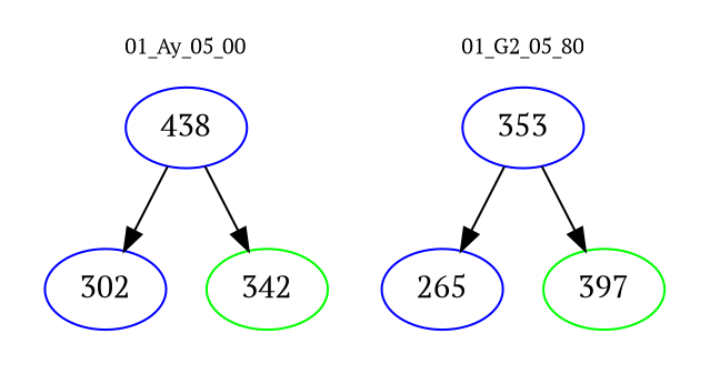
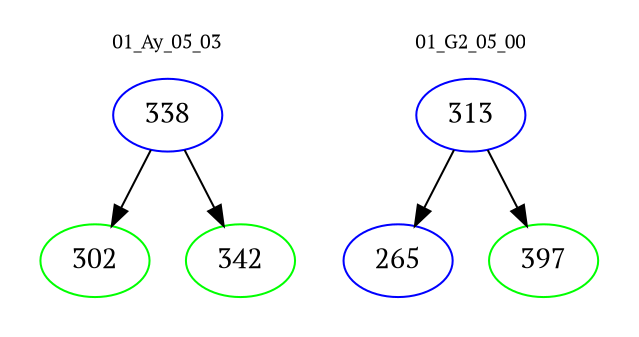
  digraph {
    fontname="PT Serif"
    node [color=blue fontname="PT Serif"]
    edge [color=black fontname="PT Serif"]
-   n1 [label=438]
-   n2 [label=302]
+   n1 [label=338]
+   n2 [color=green label=302]
    n3 [color=green label=342]
-   n4 [label=353]
+   n4 [label=313]
    n5 [label=265]
    n6 [color=green label=397]
    subgraph cluster_1 {
      color=white
      fontsize=10
-     label="01_Ay_05_00"
+     label="01_Ay_05_03"
      n1
      n2
      n3
    }
    subgraph cluster_2 {
      color=white
      fontsize=10
-     label="01_G2_05_80"
+     label="01_G2_05_00"
      n4
      n5
      n6
    }
    n1 -> n2
    n1 -> n3
    n4 -> n5
    n4 -> n6
  }
